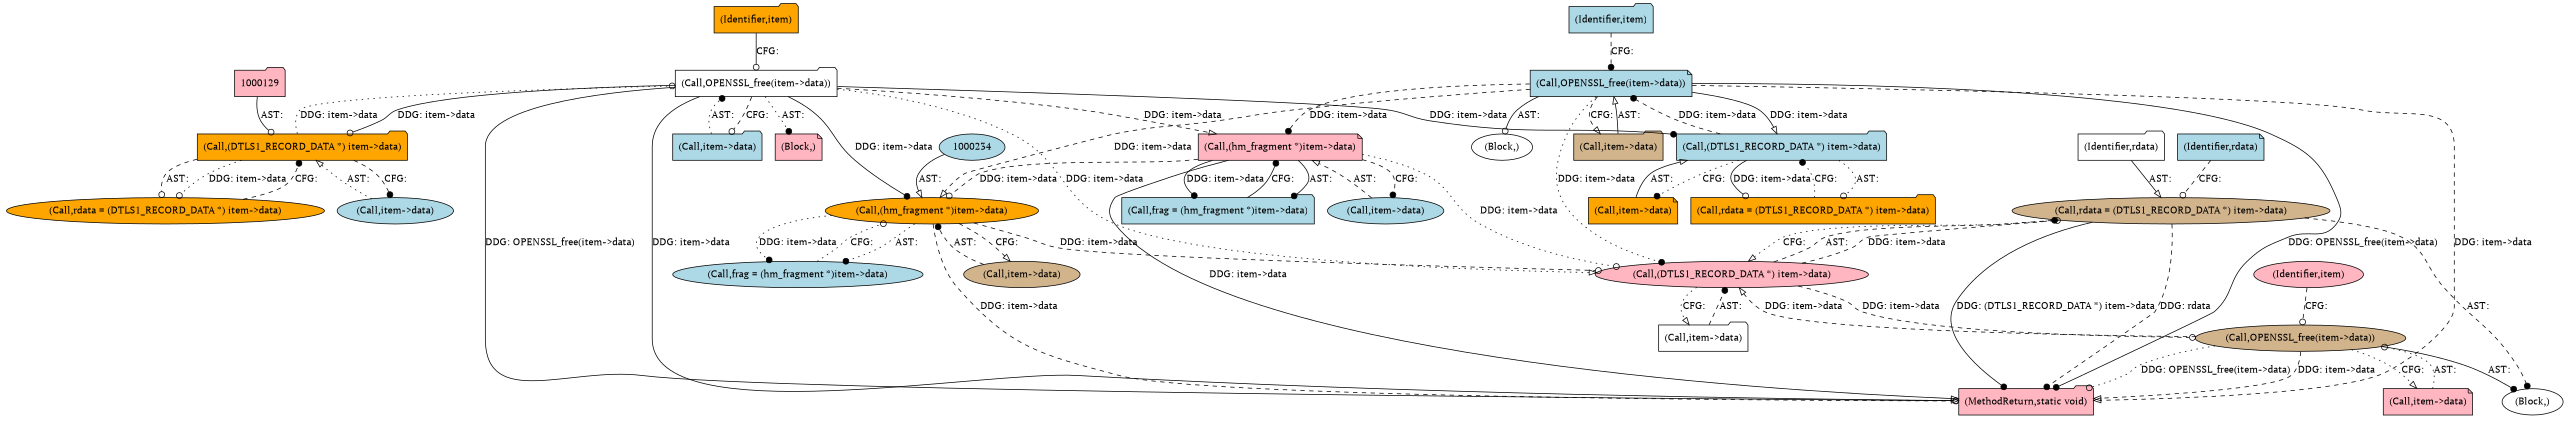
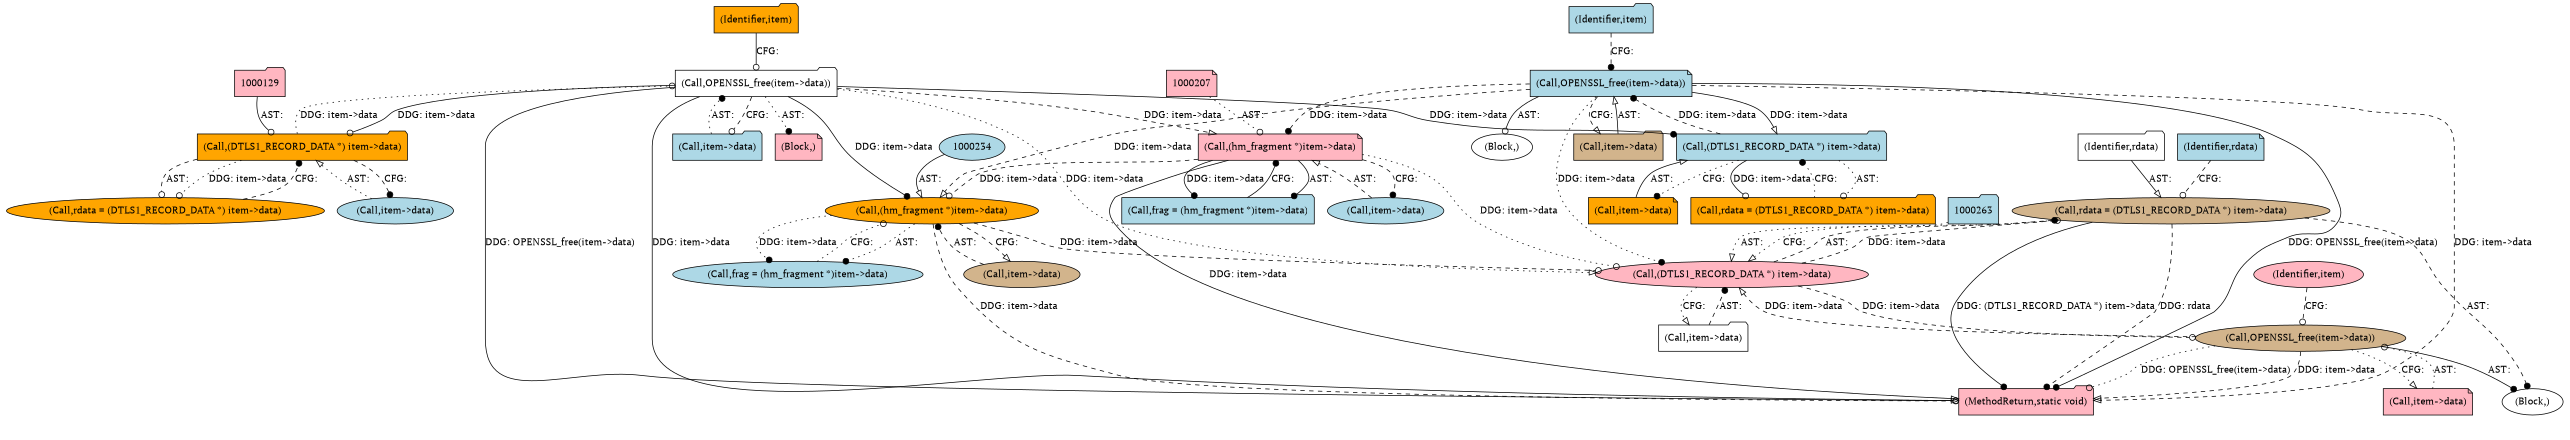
  digraph {
    fontname="PT Serif"
    node [fillcolor=lightblue fontname="PT Serif" shape=folder style=filled]
    edge [arrowhead=dot fontname="PT Serif" style=dashed]
    n1 [fillcolor=tan label="(Call,rdata = (DTLS1_RECORD_DATA *) item->data)" shape=ellipse]
    n2 [fillcolor=lightpink label="(Call,(DTLS1_RECORD_DATA *) item->data)" shape=ellipse]
    n3 [fillcolor=white label="(Block,)" shape=ellipse]
    n4 [fillcolor=lightpink label="(MethodReturn,static void)"]
    n5 [fillcolor=tan label="(Call,OPENSSL_free(item->data))" shape=ellipse]
    n6 [fillcolor=white label="(Call,item->data)"]
    n7 [fillcolor=lightpink label="(Call,item->data)" shape=note]
    n8 [label="(Call,OPENSSL_free(item->data))" shape=note]
    n9 [label="(Call,(DTLS1_RECORD_DATA *) item->data)"]
    n10 [fillcolor=orange label="(Call,(hm_fragment *)item->data)" shape=ellipse]
    n11 [fillcolor=lightpink label="(Call,(hm_fragment *)item->data)" shape=note]
    n12 [fillcolor=tan label="(Call,item->data)"]
    n13 [fillcolor=white label="(Block,)" shape=ellipse]
    n14 [fillcolor=orange label="(Call,item->data)" shape=note]
    n15 [fillcolor=orange label="(Call,rdata = (DTLS1_RECORD_DATA *) item->data)"]
    n16 [fillcolor=tan label="(Call,item->data)" shape=ellipse]
    n17 [label="(Call,frag = (hm_fragment *)item->data)" shape=ellipse]
    n18 [label="(Call,item->data)" shape=ellipse]
    n19 [label="(Call,frag = (hm_fragment *)item->data)"]
    n20 [fillcolor=white label="(Call,OPENSSL_free(item->data))"]
    n21 [fillcolor=orange label="(Call,(DTLS1_RECORD_DATA *) item->data)"]
    n22 [label="(Call,item->data)"]
    n23 [fillcolor=lightpink label="(Block,)" shape=note]
    n24 [label="(Call,item->data)" shape=ellipse]
    n25 [fillcolor=orange label="(Call,rdata = (DTLS1_RECORD_DATA *) item->data)" shape=ellipse]
    n26 [fillcolor=lightpink label="(Identifier,item)" shape=ellipse]
    n27 [fillcolor=orange label="(Identifier,item)"]
    n28 [label="(Identifier,rdata)" shape=note]
    n29 [fillcolor=white label="(Identifier,rdata)"]
    n30 [label="(Identifier,item)"]
+   1000263
    1000129 [fillcolor=lightpink]
    1000234 [shape=ellipse]
+   1000207 [fillcolor=lightpink shape=note]
    n1 -> n2 [arrowhead=onormal label="CFG: " style=dotted]
    n1 -> n3 [label="AST: "]
    n1 -> n4 [label="DDG: (DTLS1_RECORD_DATA *) item->data" style=solid]
    n1 -> n4 [label="DDG: rdata"]
    n2 -> n1 [label="AST: "]
    n2 -> n1 [arrowhead=odot label="DDG: item->data"]
    n2 -> n5 [arrowhead=odot label="DDG: item->data"]
    n2 -> n6 [arrowhead=onormal label="CFG: " style=dotted]
    n5 -> n2 [arrowhead=onormal label="DDG: item->data"]
    n5 -> n3 [label="AST: " style=solid]
    n5 -> n4 [arrowhead=odot label="DDG: OPENSSL_free(item->data)" style=dotted]
    n5 -> n4 [arrowhead=onormal label="DDG: item->data"]
    n5 -> n7 [arrowhead=onormal label="CFG: " style=dotted]
    n6 -> n2 [label="AST: "]
    n7 -> n5 [arrowhead=odot label="AST: " style=dotted]
    n8 -> n2 [label="DDG: item->data" style=dotted]
    n8 -> n4 [arrowhead=onormal label="DDG: item->data"]
    n8 -> n4 [label="DDG: OPENSSL_free(item->data)" style=solid]
    n8 -> n9 [arrowhead=onormal label="DDG: item->data" style=solid]
    n8 -> n10 [arrowhead=onormal label="DDG: item->data"]
    n8 -> n11 [label="DDG: item->data"]
    n8 -> n12 [arrowhead=onormal label="CFG: "]
    n8 -> n13 [arrowhead=odot label="AST: " style=solid]
    n9 -> n8 [label="DDG: item->data"]
    n9 -> n14 [label="CFG: " style=dotted]
    n9 -> n15 [arrowhead=odot label="AST: " style=dotted]
    n9 -> n15 [arrowhead=odot label="DDG: item->data" style=solid]
    n10 -> n2 [arrowhead=odot label="DDG: item->data"]
    n10 -> n4 [arrowhead=odot label="DDG: item->data"]
    n10 -> n16 [arrowhead=onormal label="CFG: "]
    n10 -> n17 [label="AST: " style=dotted]
    n10 -> n17 [label="DDG: item->data" style=dotted]
    n11 -> n2 [arrowhead=odot label="DDG: item->data" style=dotted]
    n11 -> n4 [arrowhead=onormal label="DDG: item->data" style=solid]
    n11 -> n10 [arrowhead=odot label="DDG: item->data"]
    n11 -> n18 [label="CFG: "]
    n11 -> n19 [label="AST: " style=solid]
    n11 -> n19 [label="DDG: item->data" style=solid]
    n12 -> n8 [arrowhead=onormal label="AST: " style=solid]
    n14 -> n9 [arrowhead=onormal label="AST: " style=solid]
    n15 -> n9 [label="CFG: " style=dotted]
    n16 -> n10 [label="AST: "]
    n17 -> n10 [arrowhead=odot label="CFG: " style=dotted]
    n18 -> n11 [arrowhead=onormal label="AST: "]
    n19 -> n11 [label="CFG: " style=solid]
    n20 -> n2 [arrowhead=onormal label="DDG: item->data" style=dotted]
    n20 -> n4 [arrowhead=onormal label="DDG: OPENSSL_free(item->data)" style=solid]
    n20 -> n4 [arrowhead=odot label="DDG: item->data" style=solid]
    n20 -> n9 [label="DDG: item->data" style=solid]
    n20 -> n10 [label="DDG: item->data" style=solid]
    n20 -> n11 [arrowhead=onormal label="DDG: item->data"]
    n20 -> n21 [arrowhead=odot label="DDG: item->data" style=solid]
    n20 -> n22 [arrowhead=odot label="CFG: "]
    n20 -> n23 [label="AST: " style=dotted]
    n21 -> n20 [arrowhead=odot label="DDG: item->data" style=dotted]
    n21 -> n24 [label="CFG: "]
    n21 -> n25 [arrowhead=odot label="AST: "]
    n21 -> n25 [arrowhead=odot label="DDG: item->data" style=dotted]
    n22 -> n20 [label="AST: " style=dotted]
    n24 -> n21 [arrowhead=onormal label="AST: " style=dotted]
    n25 -> n21 [label="CFG: "]
    n26 -> n5 [arrowhead=odot label="CFG: "]
    n27 -> n20 [arrowhead=odot label="CFG: " style=solid]
    n28 -> n1 [arrowhead=odot label="CFG: "]
    n29 -> n1 [arrowhead=onormal label="AST: " style=solid]
    n30 -> n8 [label="CFG: "]
+   1000263 -> n2 [arrowhead=onormal label="AST: " style=dotted]
    1000129 -> n21 [arrowhead=odot label="AST: " style=solid]
    1000234 -> n10 [arrowhead=onormal label="AST: " style=solid]
+   1000207 -> n11 [arrowhead=odot label="AST: " style=dotted]
  }
